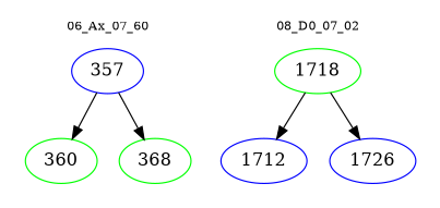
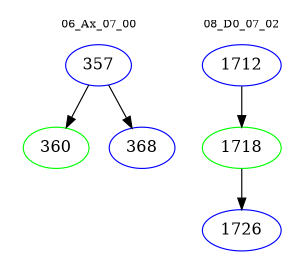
  digraph {
    node [color=blue]
    edge [color=black]
    n1 [color=green label=360]
    n2 [label=357]
-   n3 [color=green label=368]
+   n3 [label=368]
    n4 [color=green label=1718]
    n5 [label=1712]
    n6 [label=1726]
    subgraph cluster_1 {
      color=white
      fontsize=10
-     label="06_Ax_07_60"
+     label="06_Ax_07_00"
      n1
      n2
      n3
    }
    subgraph cluster_2 {
      color=white
      fontsize=10
      label="08_D0_07_02"
      n4
      n5
      n6
    }
    n2 -> n1
    n2 -> n3
-   n4 -> n5
+   n5 -> n4
    n4 -> n6
  }
